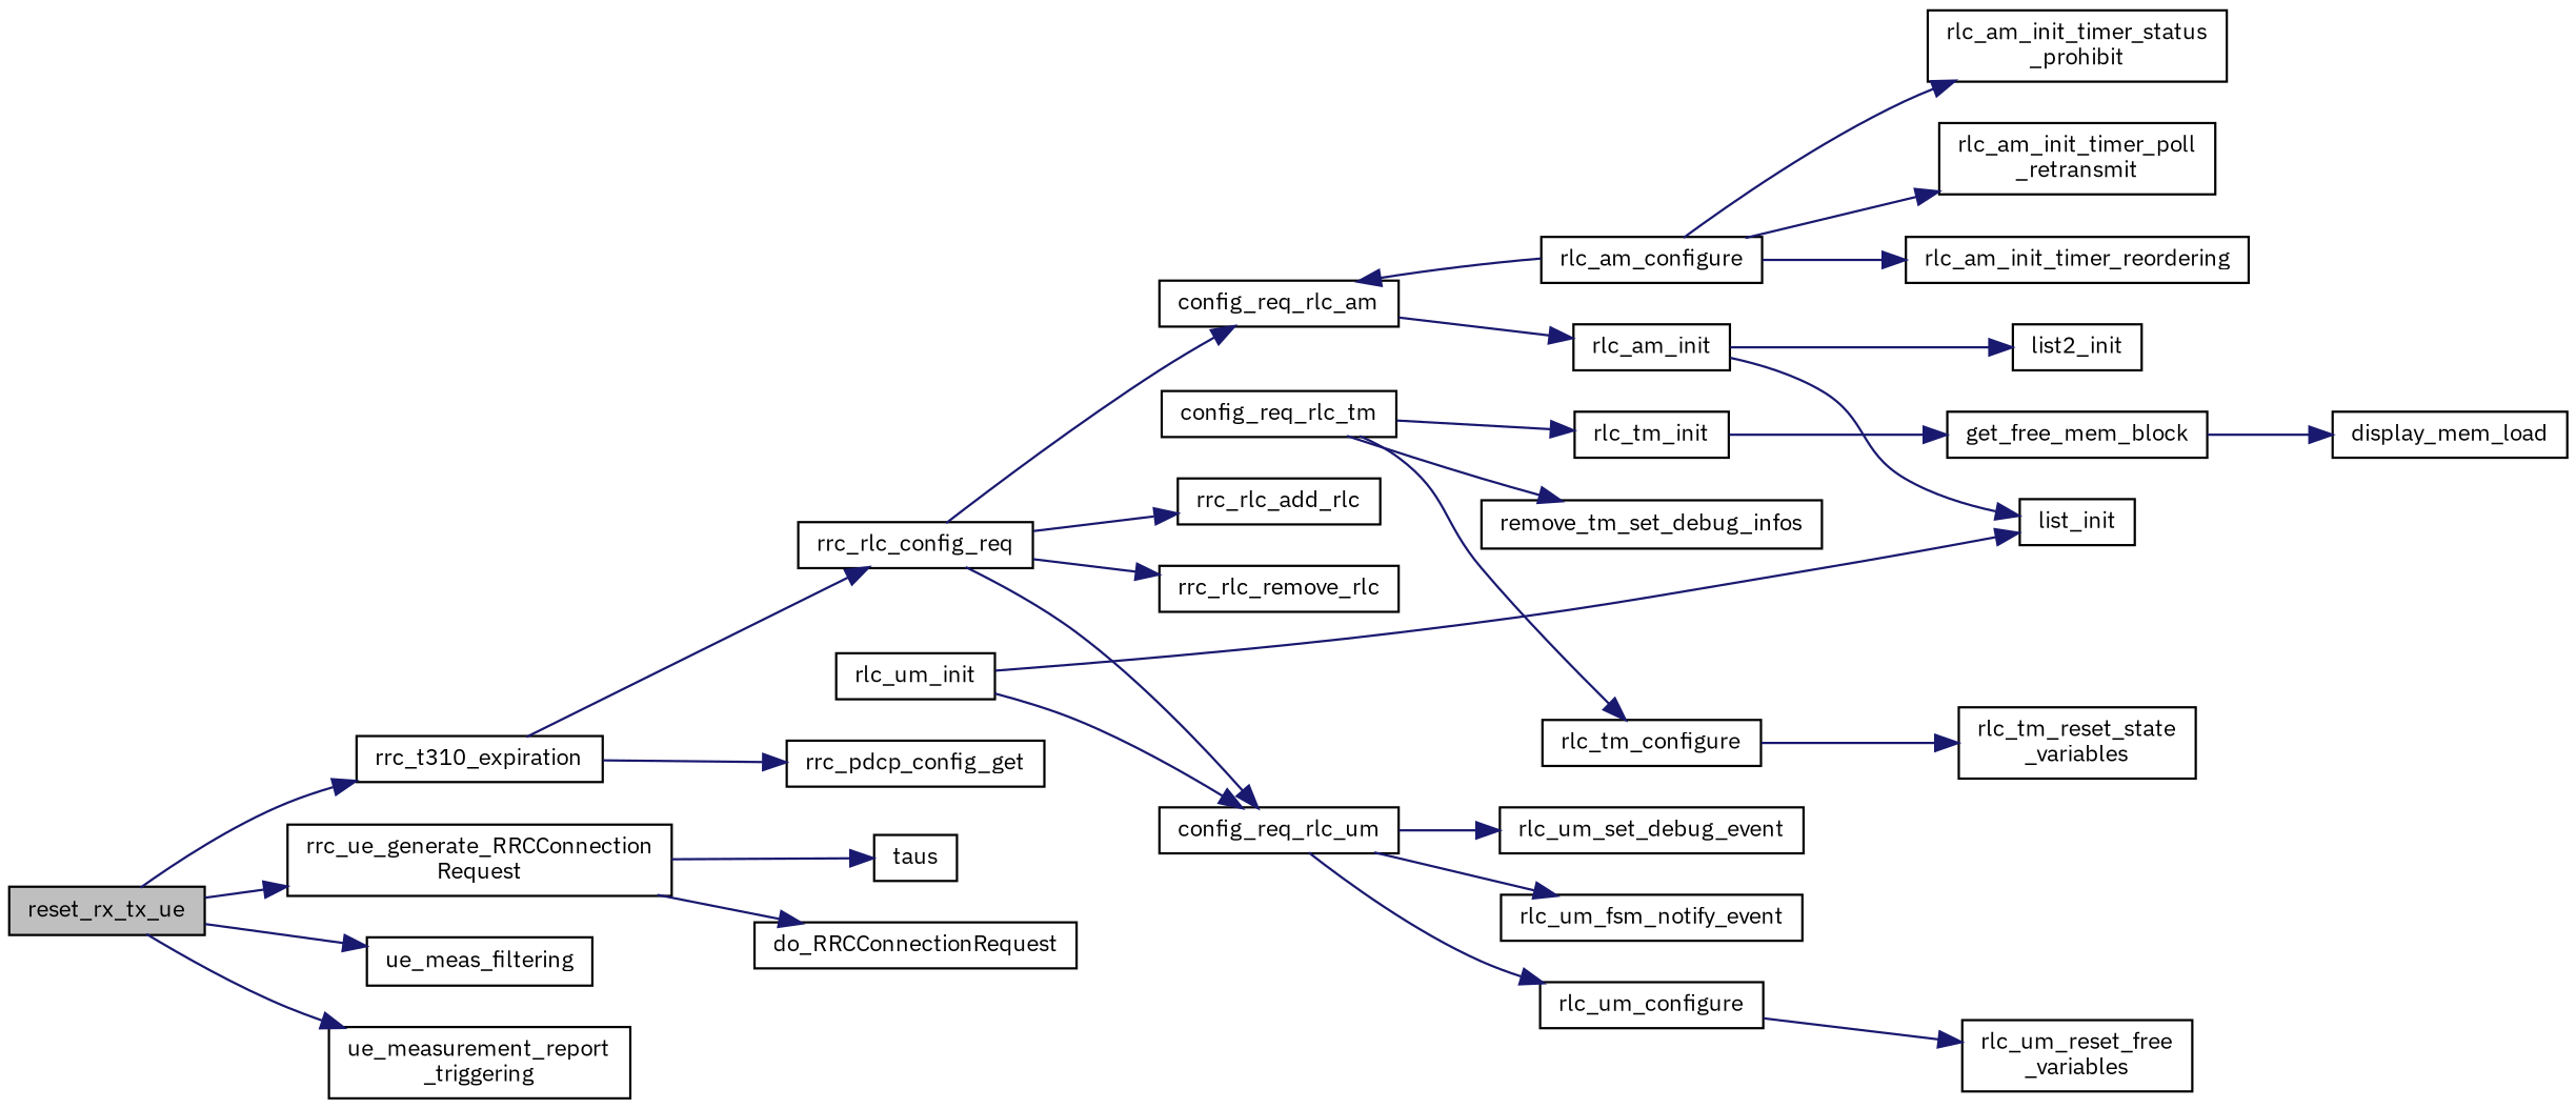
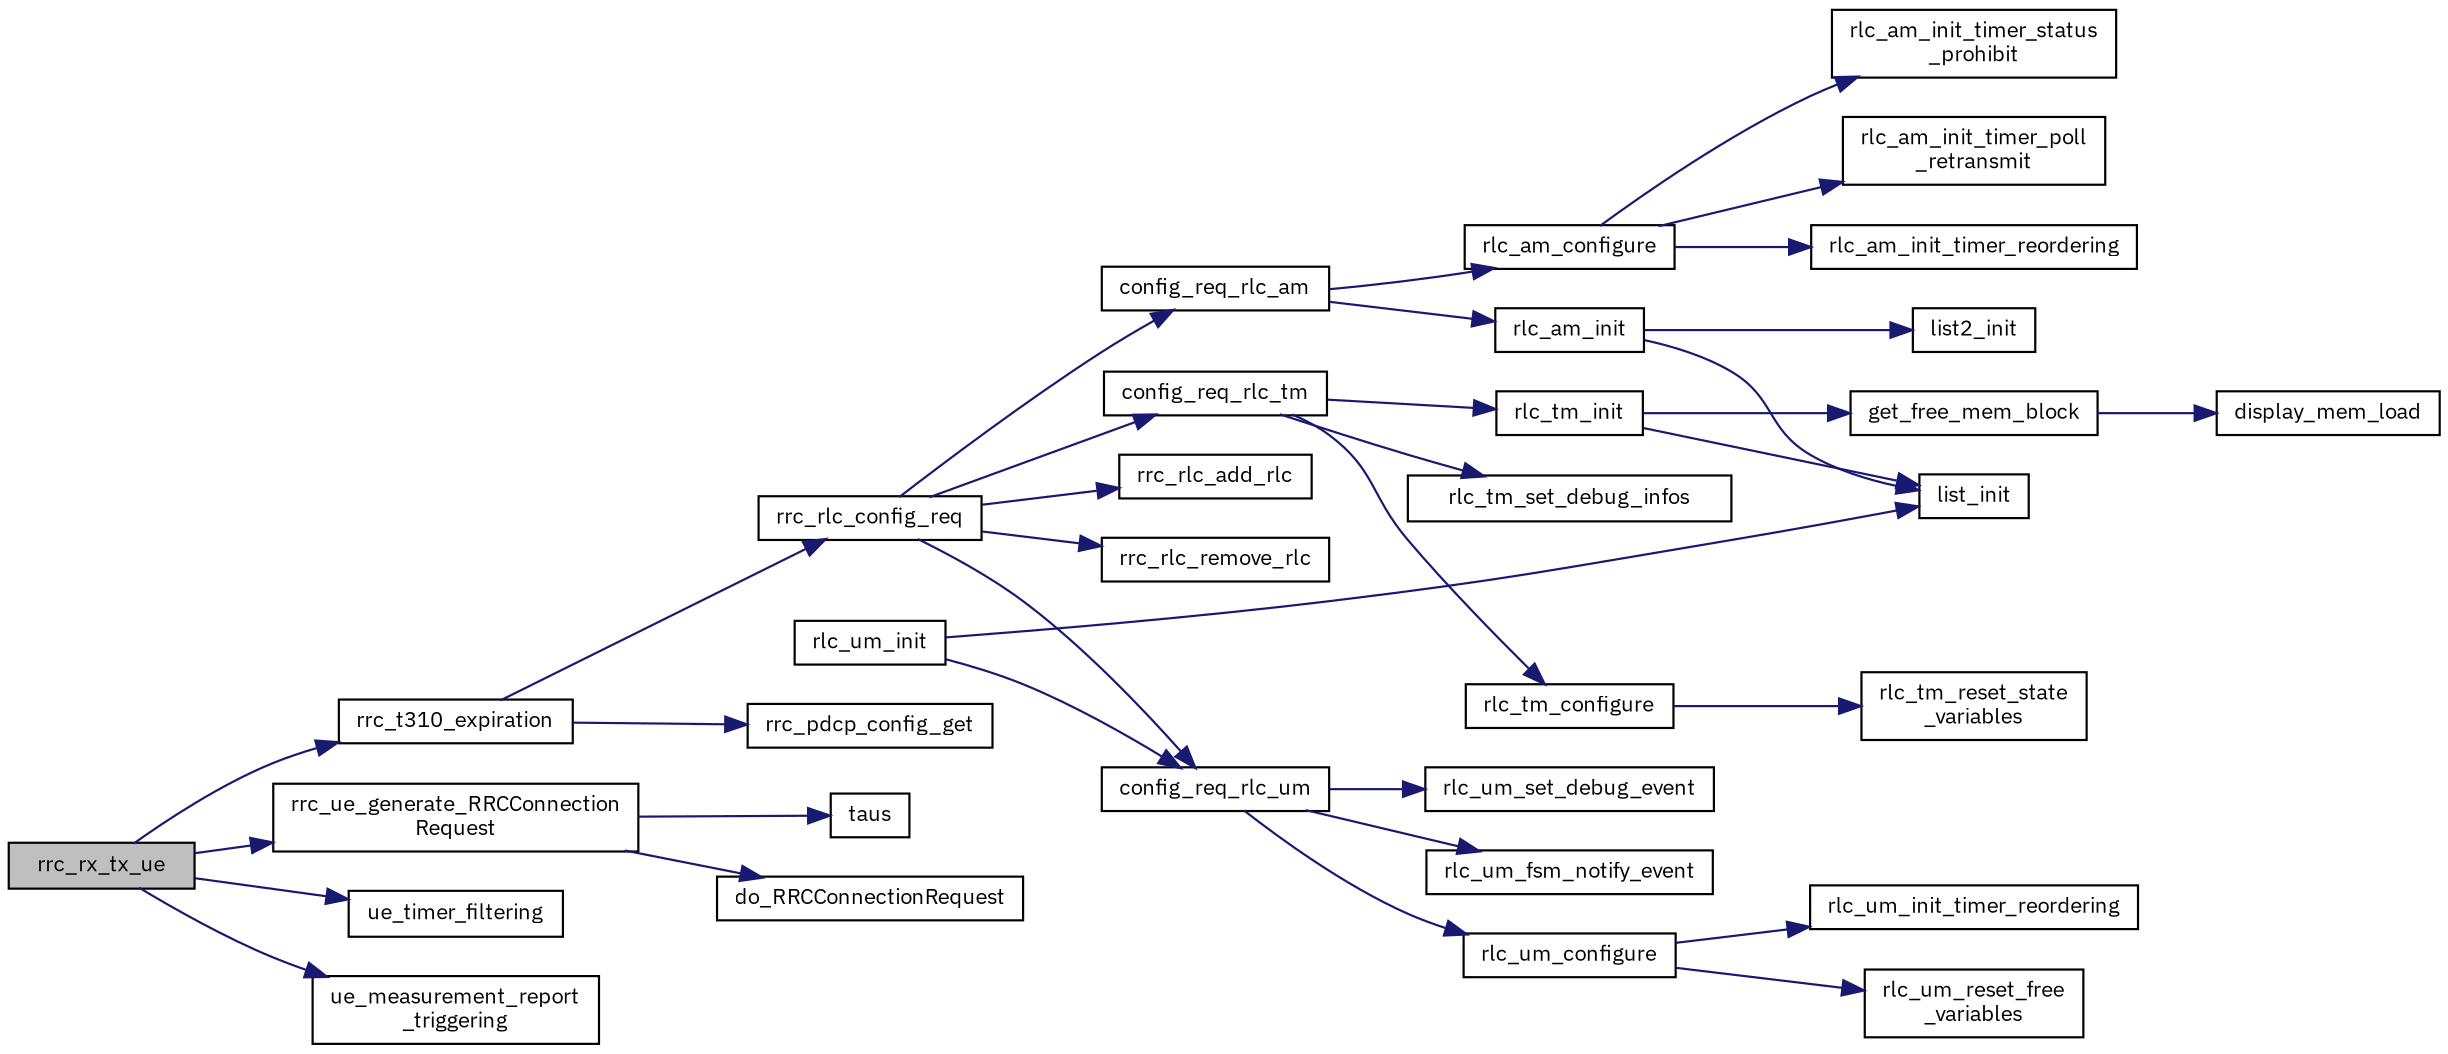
  digraph {
    fontname="IBM Plex Sans"
    rankdir=LR
    node [color=black fillcolor=white fontname="IBM Plex Sans" fontsize=10 shape=record style=filled]
    edge [color=midnightblue fontname="IBM Plex Sans" fontsize=10 labelfontname=Helvetica labelfontsize=10 style=solid]
-   n1 [fillcolor=grey75 fontcolor=black height=0.2 label=reset_rx_tx_ue width=0.4]
+   n1 [fillcolor=grey75 fontcolor=black height=0.2 label=rrc_rx_tx_ue width=0.4]
    n2 [height=0.2 label=rrc_t310_expiration width=0.4]
    n3 [height=0.2 label="rrc_ue_generate_RRCConnection\lRequest" width=0.4]
-   n4 [height=0.2 label=ue_meas_filtering width=0.4]
+   n4 [height=0.2 label=ue_timer_filtering width=0.4]
    n5 [height=0.2 label="ue_measurement_report\l_triggering" width=0.4]
    n6 [height=0.2 label=rrc_pdcp_config_get width=0.4]
    n7 [height=0.2 label=rrc_rlc_config_req width=0.4]
    n8 [height=0.2 label=do_RRCConnectionRequest width=0.4]
    n9 [height=0.2 label=taus width=0.4]
    n10 [height=0.2 label=config_req_rlc_am width=0.4]
    n11 [height=0.2 label=config_req_rlc_tm width=0.4]
    n12 [height=0.2 label=config_req_rlc_um width=0.4]
    n13 [height=0.2 label=rrc_rlc_add_rlc width=0.4]
    n14 [height=0.2 label=rrc_rlc_remove_rlc width=0.4]
    n15 [height=0.2 label=rlc_am_configure width=0.4]
    n16 [height=0.2 label=rlc_am_init width=0.4]
    n17 [height=0.2 label=rlc_tm_configure width=0.4]
    n18 [height=0.2 label=rlc_tm_init width=0.4]
-   n19 [height=0.2 label=remove_tm_set_debug_infos width=0.4]
+   n19 [height=0.2 label=rlc_tm_set_debug_infos width=0.4]
    n20 [height=0.2 label=rlc_um_configure width=0.4]
    n21 [height=0.2 label=rlc_um_fsm_notify_event width=0.4]
    n22 [height=0.2 label=rlc_um_set_debug_event width=0.4]
    n23 [height=0.2 label="rlc_am_init_timer_poll\l_retransmit" width=0.4]
    n24 [height=0.2 label=rlc_am_init_timer_reordering width=0.4]
    n25 [height=0.2 label="rlc_am_init_timer_status\l_prohibit" width=0.4]
    n26 [height=0.2 label=list2_init width=0.4]
    n27 [height=0.2 label=list_init width=0.4]
    n28 [height=0.2 label="rlc_tm_reset_state\l_variables" width=0.4]
    n29 [height=0.2 label=get_free_mem_block width=0.4]
    n30 [height=0.2 label=display_mem_load width=0.4]
+   n31 [height=0.2 label=rlc_um_init_timer_reordering width=0.4]
    n32 [height=0.2 label="rlc_um_reset_free\l_variables" width=0.4]
    n33 [height=0.2 label=rlc_um_init width=0.4]
    n1 -> n2
    n1 -> n3
    n1 -> n4
    n1 -> n5
    n2 -> n6
    n2 -> n7
    n3 -> n8
    n3 -> n9
    n7 -> n10
+   n7 -> n11
    n7 -> n12
    n7 -> n13
    n7 -> n14
-   n15 -> n10
+   n10 -> n15
    n10 -> n16
    n11 -> n17
    n11 -> n18
    n11 -> n19
    n12 -> n20
    n12 -> n21
    n12 -> n22
    n15 -> n23
    n15 -> n24
    n15 -> n25
    n16 -> n26
    n16 -> n27
    n17 -> n28
+   n18 -> n27
    n18 -> n29
+   n20 -> n31
    n20 -> n32
    n29 -> n30
    n33 -> n12
    n33 -> n27
  }
